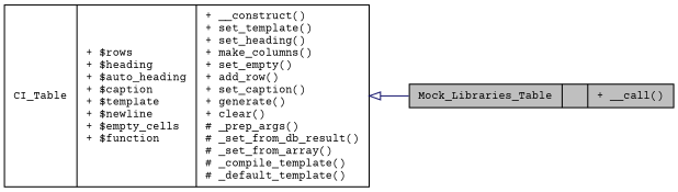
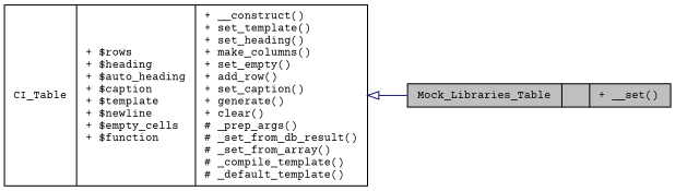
  digraph {
    rankdir=LR
    fontname="Courier Prime"
    node [color=black fontname="Courier Prime" fontsize=10 shape=record style=filled]
-   n1 [fillcolor=grey75 fontcolor=black height=0.2 label="{Mock_Libraries_Table\n||+ __call()\l}" width=0.4]
+   n1 [fillcolor=grey75 fontcolor=black height=0.2 label="{Mock_Libraries_Table\n||+ __set()\l}" width=0.4]
    n2 [fillcolor=white height=0.2 label="{CI_Table\n|+ $rows\l+ $heading\l+ $auto_heading\l+ $caption\l+ $template\l+ $newline\l+ $empty_cells\l+ $function\l|+ __construct()\l+ set_template()\l+ set_heading()\l+ make_columns()\l+ set_empty()\l+ add_row()\l+ set_caption()\l+ generate()\l+ clear()\l# _prep_args()\l# _set_from_db_result()\l# _set_from_array()\l# _compile_template()\l# _default_template()\l}" width=0.4]
    n2 -> n1 [arrowtail=onormal color=midnightblue dir=back fontname="Courier Prime" fontsize=10 labelfontname=Helvetica labelfontsize=10 style=solid]
  }
